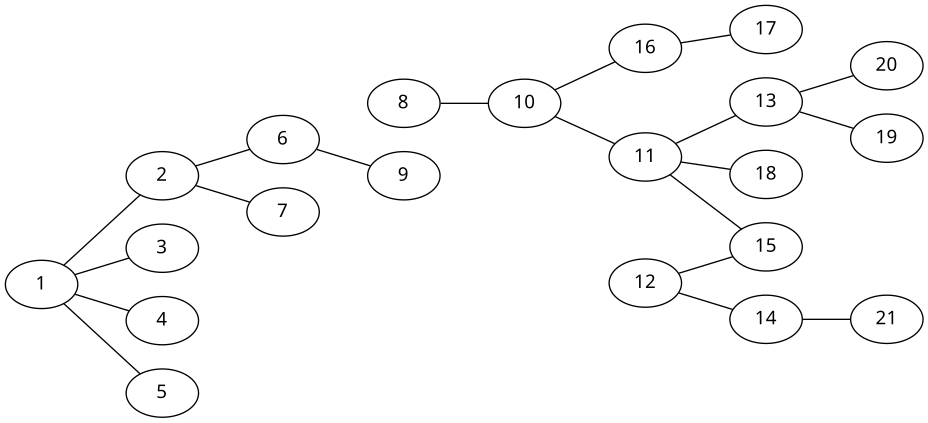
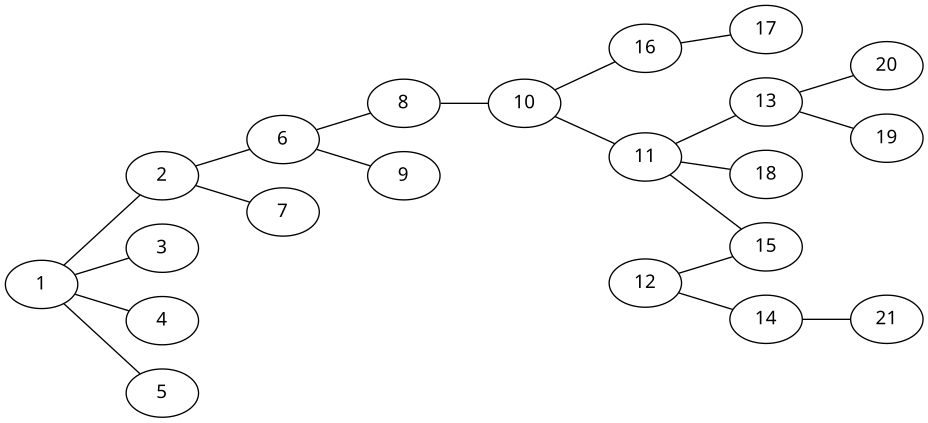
  graph {
    fontname="Noto Sans"
    rankdir=LR
    node [chem=C fontname="Noto Sans"]
    edge [fontname="Noto Sans" valence=1]
    1
    2
    3 [chem=Cl]
    4 [chem=Cl]
    5 [chem=Cl]
    6
    7 [chem=Cl]
    8 [chem=S]
    9 [chem=Cl]
    10
    11
    16 [chem=H]
    13 [chem=N]
    18 [chem=H]
    15 [chem=O]
    17 [chem=H]
    14 [chem=O]
    12
    19 [chem=H]
    20 [chem=H]
    21 [chem=H]
    1 -- 2
    1 -- 3
    1 -- 4
    1 -- 5
    2 -- 6 [valence=2]
    2 -- 7
+   6 -- 8
    6 -- 9
    8 -- 10
    10 -- 11
    10 -- 16
    11 -- 13
    11 -- 18
    11 -- 15
    16 -- 17
    13 -- 19
    13 -- 20
    14 -- 21
    12 -- 15 [valence=2]
    12 -- 14
  }
